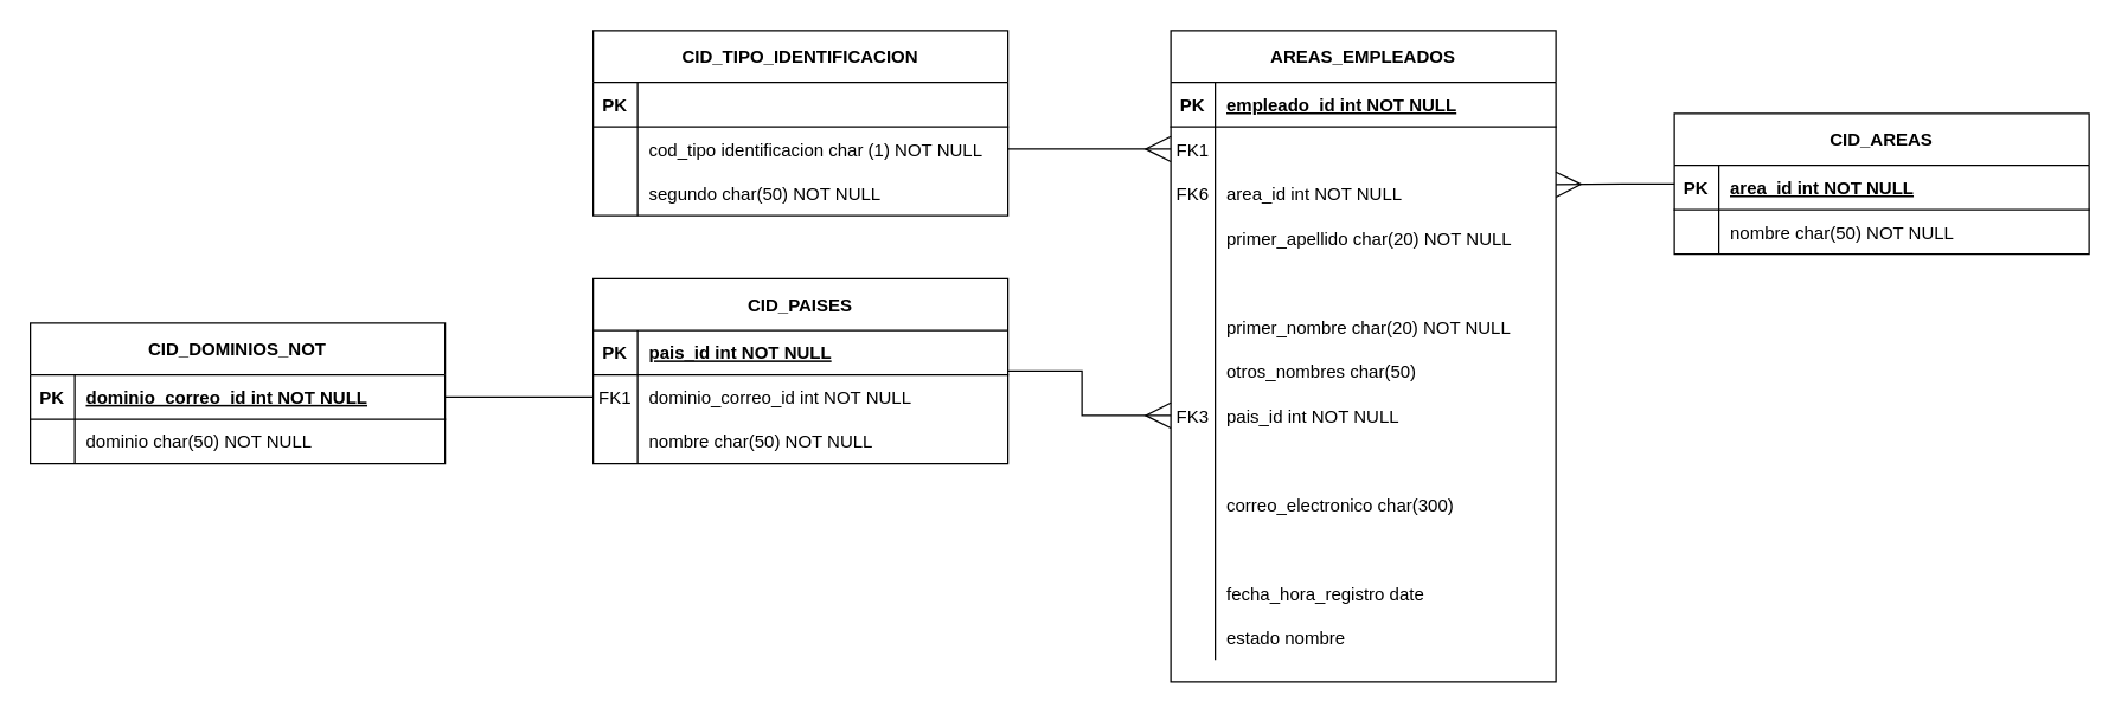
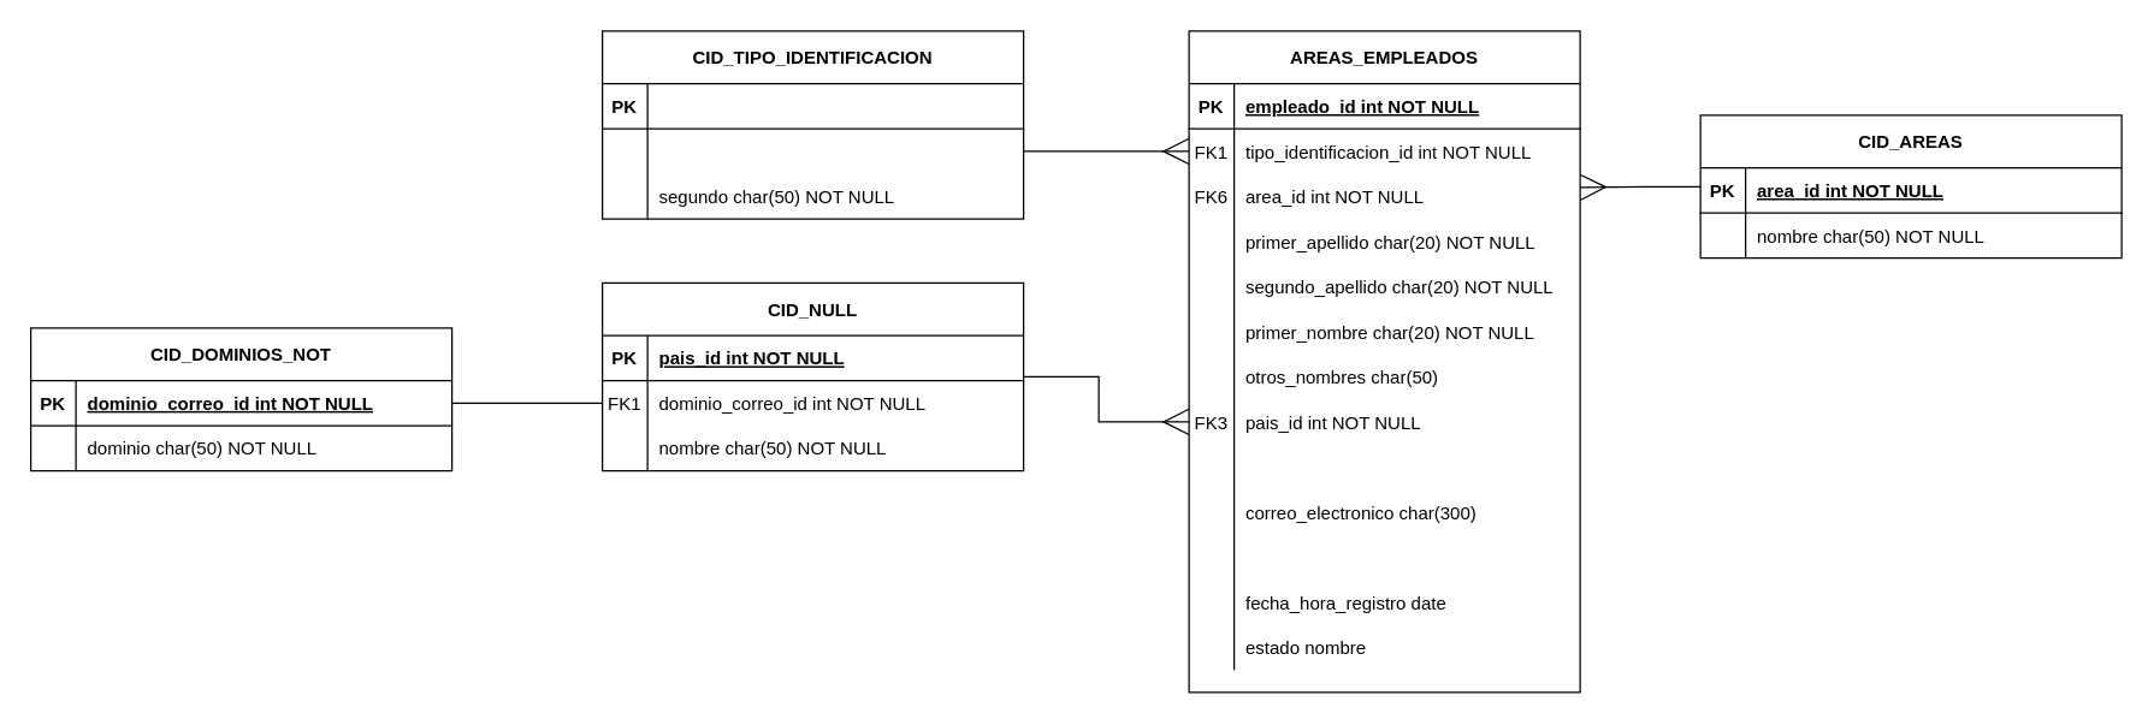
  <mxCell id="0" />
  <mxCell id="1" parent="0" />
  <mxCell id="2" value="AREAS_EMPLEADOS" style="shape=table;startSize=35;container=1;collapsible=1;childLayout=tableLayout;fixedRows=1;rowLines=0;fontStyle=1;align=center;resizeLast=1;" parent="1" vertex="1"><mxGeometry x="790" y="20" width="260" height="440" as="geometry" /></mxCell>
  <mxCell id="3" value="" style="shape=partialRectangle;collapsible=0;dropTarget=0;pointerEvents=0;fillColor=none;points=[[0,0.5],[1,0.5]];portConstraint=eastwest;top=0;left=0;right=0;bottom=1;" parent="2" vertex="1"><mxGeometry y="35" width="260" height="30" as="geometry" /></mxCell>
  <mxCell id="4" value="PK" style="shape=partialRectangle;overflow=hidden;connectable=0;fillColor=none;top=0;left=0;bottom=0;right=0;fontStyle=1;" parent="3" vertex="1"><mxGeometry width="30" height="30" as="geometry" /></mxCell>
  <mxCell id="5" value="empleado_id int NOT NULL " style="shape=partialRectangle;overflow=hidden;connectable=0;fillColor=none;top=0;left=0;bottom=0;right=0;align=left;spacingLeft=6;fontStyle=5;" parent="3" vertex="1"><mxGeometry x="30" width="230" height="30" as="geometry" /></mxCell>
  <mxCell id="6" value="" style="shape=partialRectangle;collapsible=0;dropTarget=0;pointerEvents=0;fillColor=none;points=[[0,0.5],[1,0.5]];portConstraint=eastwest;top=0;left=0;right=0;bottom=0;" parent="2" vertex="1"><mxGeometry y="65" width="260" height="30" as="geometry" /></mxCell>
  <mxCell id="7" value="FK1" style="shape=partialRectangle;overflow=hidden;connectable=0;fillColor=none;top=0;left=0;bottom=0;right=0;" parent="6" vertex="1"><mxGeometry width="30" height="30" as="geometry" /></mxCell>
+ <mxCell id="8" value="tipo_identificacion_id int NOT NULL" style="shape=partialRectangle;overflow=hidden;connectable=0;fillColor=none;top=0;left=0;bottom=0;right=0;align=left;spacingLeft=6;fontStyle=0" parent="6" vertex="1"><mxGeometry x="30" width="230" height="30" as="geometry" /></mxCell>
  <mxCell id="9" value="" style="shape=partialRectangle;collapsible=0;dropTarget=0;pointerEvents=0;fillColor=none;points=[[0,0.5],[1,0.5]];portConstraint=eastwest;top=0;left=0;right=0;bottom=0;" parent="2" vertex="1"><mxGeometry y="95" width="260" height="30" as="geometry" /></mxCell>
  <mxCell id="10" value="FK6" style="shape=partialRectangle;overflow=hidden;connectable=0;fillColor=none;top=0;left=0;bottom=0;right=0;" parent="9" vertex="1"><mxGeometry width="30" height="30" as="geometry" /></mxCell>
  <mxCell id="11" value="area_id int NOT NULL" style="shape=partialRectangle;overflow=hidden;connectable=0;fillColor=none;top=0;left=0;bottom=0;right=0;align=left;spacingLeft=6;fontStyle=0" parent="9" vertex="1"><mxGeometry x="30" width="230" height="30" as="geometry" /></mxCell>
  <mxCell id="12" value="" style="shape=partialRectangle;collapsible=0;dropTarget=0;pointerEvents=0;fillColor=none;points=[[0,0.5],[1,0.5]];portConstraint=eastwest;top=0;left=0;right=0;bottom=0;" parent="2" vertex="1"><mxGeometry y="125" width="260" height="30" as="geometry" /></mxCell>
  <mxCell id="13" value="" style="shape=partialRectangle;overflow=hidden;connectable=0;fillColor=none;top=0;left=0;bottom=0;right=0;" parent="12" vertex="1"><mxGeometry width="30" height="30" as="geometry" /></mxCell>
  <mxCell id="14" value="primer_apellido char(20) NOT NULL" style="shape=partialRectangle;overflow=hidden;connectable=0;fillColor=none;top=0;left=0;bottom=0;right=0;align=left;spacingLeft=6;fontStyle=0" parent="12" vertex="1"><mxGeometry x="30" width="230" height="30" as="geometry" /></mxCell>
  <mxCell id="15" value="" style="shape=partialRectangle;collapsible=0;dropTarget=0;pointerEvents=0;fillColor=none;points=[[0,0.5],[1,0.5]];portConstraint=eastwest;top=0;left=0;right=0;bottom=0;" parent="2" vertex="1"><mxGeometry y="155" width="260" height="30" as="geometry" /></mxCell>
  <mxCell id="16" value="" style="shape=partialRectangle;overflow=hidden;connectable=0;fillColor=none;top=0;left=0;bottom=0;right=0;" parent="15" vertex="1"><mxGeometry width="30" height="30" as="geometry" /></mxCell>
+ <mxCell id="17" value="segundo_apellido char(20) NOT NULL" style="shape=partialRectangle;overflow=hidden;connectable=0;fillColor=none;top=0;left=0;bottom=0;right=0;align=left;spacingLeft=6;fontStyle=0" parent="15" vertex="1"><mxGeometry x="30" width="230" height="30" as="geometry" /></mxCell>
  <mxCell id="18" value="" style="shape=partialRectangle;collapsible=0;dropTarget=0;pointerEvents=0;fillColor=none;points=[[0,0.5],[1,0.5]];portConstraint=eastwest;top=0;left=0;right=0;bottom=0;" parent="2" vertex="1"><mxGeometry y="185" width="260" height="30" as="geometry" /></mxCell>
  <mxCell id="19" value="" style="shape=partialRectangle;overflow=hidden;connectable=0;fillColor=none;top=0;left=0;bottom=0;right=0;" parent="18" vertex="1"><mxGeometry width="30" height="30" as="geometry" /></mxCell>
  <mxCell id="20" value="primer_nombre char(20) NOT NULL" style="shape=partialRectangle;overflow=hidden;connectable=0;fillColor=none;top=0;left=0;bottom=0;right=0;align=left;spacingLeft=6;fontStyle=0" parent="18" vertex="1"><mxGeometry x="30" width="230" height="30" as="geometry" /></mxCell>
  <mxCell id="21" value="" style="shape=partialRectangle;collapsible=0;dropTarget=0;pointerEvents=0;fillColor=none;points=[[0,0.5],[1,0.5]];portConstraint=eastwest;top=0;left=0;right=0;bottom=0;" parent="2" vertex="1"><mxGeometry y="215" width="260" height="30" as="geometry" /></mxCell>
  <mxCell id="22" value="" style="shape=partialRectangle;overflow=hidden;connectable=0;fillColor=none;top=0;left=0;bottom=0;right=0;" parent="21" vertex="1"><mxGeometry width="30" height="30" as="geometry" /></mxCell>
  <mxCell id="23" value="otros_nombres char(50)" style="shape=partialRectangle;overflow=hidden;connectable=0;fillColor=none;top=0;left=0;bottom=0;right=0;align=left;spacingLeft=6;fontStyle=0" parent="21" vertex="1"><mxGeometry x="30" width="230" height="30" as="geometry" /></mxCell>
  <mxCell id="24" value="" style="shape=partialRectangle;collapsible=0;dropTarget=0;pointerEvents=0;fillColor=none;points=[[0,0.5],[1,0.5]];portConstraint=eastwest;top=0;left=0;right=0;bottom=0;" parent="2" vertex="1"><mxGeometry y="245" width="260" height="30" as="geometry" /></mxCell>
  <mxCell id="25" value="FK3" style="shape=partialRectangle;overflow=hidden;connectable=0;fillColor=none;top=0;left=0;bottom=0;right=0;" parent="24" vertex="1"><mxGeometry width="30" height="30" as="geometry" /></mxCell>
  <mxCell id="26" value="pais_id int NOT NULL" style="shape=partialRectangle;overflow=hidden;connectable=0;fillColor=none;top=0;left=0;bottom=0;right=0;align=left;spacingLeft=6;fontStyle=0" parent="24" vertex="1"><mxGeometry x="30" width="230" height="30" as="geometry" /></mxCell>
  <mxCell id="27" value="" style="shape=partialRectangle;collapsible=0;dropTarget=0;pointerEvents=0;fillColor=none;points=[[0,0.5],[1,0.5]];portConstraint=eastwest;top=0;left=0;right=0;bottom=0;" parent="2" vertex="1"><mxGeometry y="275" width="260" height="30" as="geometry" /></mxCell>
  <mxCell id="28" value="" style="shape=partialRectangle;overflow=hidden;connectable=0;fillColor=none;top=0;left=0;bottom=0;right=0;" parent="27" vertex="1"><mxGeometry width="30" height="30" as="geometry" /></mxCell>
  <mxCell id="29" value="" style="shape=partialRectangle;collapsible=0;dropTarget=0;pointerEvents=0;fillColor=none;points=[[0,0.5],[1,0.5]];portConstraint=eastwest;top=0;left=0;right=0;bottom=0;" parent="2" vertex="1"><mxGeometry y="305" width="260" height="30" as="geometry" /></mxCell>
  <mxCell id="30" value="" style="shape=partialRectangle;overflow=hidden;connectable=0;fillColor=none;top=0;left=0;bottom=0;right=0;" parent="29" vertex="1"><mxGeometry width="30" height="30" as="geometry" /></mxCell>
  <mxCell id="31" value="correo_electronico char(300)" style="shape=partialRectangle;overflow=hidden;connectable=0;fillColor=none;top=0;left=0;bottom=0;right=0;align=left;spacingLeft=6;fontStyle=0" parent="29" vertex="1"><mxGeometry x="30" width="230" height="30" as="geometry" /></mxCell>
  <mxCell id="32" value="" style="shape=partialRectangle;collapsible=0;dropTarget=0;pointerEvents=0;fillColor=none;points=[[0,0.5],[1,0.5]];portConstraint=eastwest;top=0;left=0;right=0;bottom=0;" parent="2" vertex="1"><mxGeometry y="335" width="260" height="30" as="geometry" /></mxCell>
  <mxCell id="33" value="" style="shape=partialRectangle;overflow=hidden;connectable=0;fillColor=none;top=0;left=0;bottom=0;right=0;" parent="32" vertex="1"><mxGeometry width="30" height="30" as="geometry" /></mxCell>
  <mxCell id="34" value="" style="shape=partialRectangle;collapsible=0;dropTarget=0;pointerEvents=0;fillColor=none;points=[[0,0.5],[1,0.5]];portConstraint=eastwest;top=0;left=0;right=0;bottom=0;" parent="2" vertex="1"><mxGeometry y="365" width="260" height="30" as="geometry" /></mxCell>
  <mxCell id="35" value="" style="shape=partialRectangle;overflow=hidden;connectable=0;fillColor=none;top=0;left=0;bottom=0;right=0;" parent="34" vertex="1"><mxGeometry width="30" height="30" as="geometry" /></mxCell>
  <mxCell id="36" value="fecha_hora_registro date" style="shape=partialRectangle;overflow=hidden;connectable=0;fillColor=none;top=0;left=0;bottom=0;right=0;align=left;spacingLeft=6;fontStyle=0" parent="34" vertex="1"><mxGeometry x="30" width="230" height="30" as="geometry" /></mxCell>
  <mxCell id="37" value="" style="shape=partialRectangle;collapsible=0;dropTarget=0;pointerEvents=0;fillColor=none;points=[[0,0.5],[1,0.5]];portConstraint=eastwest;top=0;left=0;right=0;bottom=0;" parent="2" vertex="1"><mxGeometry y="395" width="260" height="30" as="geometry" /></mxCell>
  <mxCell id="38" value="" style="shape=partialRectangle;overflow=hidden;connectable=0;fillColor=none;top=0;left=0;bottom=0;right=0;" parent="37" vertex="1"><mxGeometry width="30" height="30" as="geometry" /></mxCell>
  <mxCell id="39" value="estado nombre" style="shape=partialRectangle;overflow=hidden;connectable=0;fillColor=none;top=0;left=0;bottom=0;right=0;align=left;spacingLeft=6;fontStyle=0" parent="37" vertex="1"><mxGeometry x="30" width="230" height="30" as="geometry" /></mxCell>
  <mxCell id="40" value="CID_TIPO_IDENTIFICACION" style="shape=table;startSize=35;container=1;collapsible=1;childLayout=tableLayout;fixedRows=1;rowLines=0;fontStyle=1;align=center;resizeLast=1;" parent="1" vertex="1"><mxGeometry x="400" y="20" width="280" height="125" as="geometry" /></mxCell>
  <mxCell id="41" value="" style="shape=partialRectangle;collapsible=0;dropTarget=0;pointerEvents=0;fillColor=none;points=[[0,0.5],[1,0.5]];portConstraint=eastwest;top=0;left=0;right=0;bottom=1;" parent="40" vertex="1"><mxGeometry y="35" width="280" height="30" as="geometry" /></mxCell>
  <mxCell id="42" value="PK" style="shape=partialRectangle;overflow=hidden;connectable=0;fillColor=none;top=0;left=0;bottom=0;right=0;fontStyle=1;" parent="41" vertex="1"><mxGeometry width="30" height="30" as="geometry" /></mxCell>
  <mxCell id="43" value="" style="shape=partialRectangle;collapsible=0;dropTarget=0;pointerEvents=0;fillColor=none;points=[[0,0.5],[1,0.5]];portConstraint=eastwest;top=0;left=0;right=0;bottom=0;" parent="40" vertex="1"><mxGeometry y="65" width="280" height="30" as="geometry" /></mxCell>
  <mxCell id="44" value="" style="shape=partialRectangle;overflow=hidden;connectable=0;fillColor=none;top=0;left=0;bottom=0;right=0;" parent="43" vertex="1"><mxGeometry width="30" height="30" as="geometry" /></mxCell>
- <mxCell id="45" value="cod_tipo identificacion char (1) NOT NULL" style="shape=partialRectangle;overflow=hidden;connectable=0;fillColor=none;top=0;left=0;bottom=0;right=0;align=left;spacingLeft=6;fontStyle=0" parent="43" vertex="1"><mxGeometry x="30" width="250" height="30" as="geometry" /></mxCell>
  <mxCell id="46" value="" style="shape=partialRectangle;collapsible=0;dropTarget=0;pointerEvents=0;fillColor=none;points=[[0,0.5],[1,0.5]];portConstraint=eastwest;top=0;left=0;right=0;bottom=0;" parent="40" vertex="1"><mxGeometry y="95" width="280" height="30" as="geometry" /></mxCell>
  <mxCell id="47" value="" style="shape=partialRectangle;overflow=hidden;connectable=0;fillColor=none;top=0;left=0;bottom=0;right=0;" parent="46" vertex="1"><mxGeometry width="30" height="30" as="geometry" /></mxCell>
  <mxCell id="48" value="segundo char(50) NOT NULL" style="shape=partialRectangle;overflow=hidden;connectable=0;fillColor=none;top=0;left=0;bottom=0;right=0;align=left;spacingLeft=6;" parent="46" vertex="1"><mxGeometry x="30" width="250" height="30" as="geometry" /></mxCell>
  <mxCell id="49" style="edgeStyle=orthogonalEdgeStyle;rounded=0;orthogonalLoop=1;jettySize=auto;html=1;entryX=1;entryY=0.3;entryDx=0;entryDy=0;entryPerimeter=0;endArrow=ERmany;endFill=0;endSize=15;" parent="1" source="50" target="9" edge="1"><mxGeometry relative="1" as="geometry" /></mxCell>
  <mxCell id="50" value="CID_AREAS" style="shape=table;startSize=35;container=1;collapsible=1;childLayout=tableLayout;fixedRows=1;rowLines=0;fontStyle=1;align=center;resizeLast=1;" parent="1" vertex="1"><mxGeometry x="1130" y="76" width="280" height="95" as="geometry" /></mxCell>
  <mxCell id="51" value="" style="shape=partialRectangle;collapsible=0;dropTarget=0;pointerEvents=0;fillColor=none;points=[[0,0.5],[1,0.5]];portConstraint=eastwest;top=0;left=0;right=0;bottom=1;" parent="50" vertex="1"><mxGeometry y="35" width="280" height="30" as="geometry" /></mxCell>
  <mxCell id="52" value="PK" style="shape=partialRectangle;overflow=hidden;connectable=0;fillColor=none;top=0;left=0;bottom=0;right=0;fontStyle=1;" parent="51" vertex="1"><mxGeometry width="30" height="30" as="geometry" /></mxCell>
  <mxCell id="53" value="area_id int NOT NULL " style="shape=partialRectangle;overflow=hidden;connectable=0;fillColor=none;top=0;left=0;bottom=0;right=0;align=left;spacingLeft=6;fontStyle=5;" parent="51" vertex="1"><mxGeometry x="30" width="250" height="30" as="geometry" /></mxCell>
  <mxCell id="54" value="" style="shape=partialRectangle;collapsible=0;dropTarget=0;pointerEvents=0;fillColor=none;points=[[0,0.5],[1,0.5]];portConstraint=eastwest;top=0;left=0;right=0;bottom=0;" parent="50" vertex="1"><mxGeometry y="65" width="280" height="30" as="geometry" /></mxCell>
  <mxCell id="55" value="" style="shape=partialRectangle;overflow=hidden;connectable=0;fillColor=none;top=0;left=0;bottom=0;right=0;" parent="54" vertex="1"><mxGeometry width="30" height="30" as="geometry" /></mxCell>
  <mxCell id="56" value="nombre char(50) NOT NULL" style="shape=partialRectangle;overflow=hidden;connectable=0;fillColor=none;top=0;left=0;bottom=0;right=0;align=left;spacingLeft=6;" parent="54" vertex="1"><mxGeometry x="30" width="250" height="30" as="geometry" /></mxCell>
  <mxCell id="57" style="edgeStyle=orthogonalEdgeStyle;rounded=0;orthogonalLoop=1;jettySize=auto;html=1;entryX=0;entryY=0.5;entryDx=0;entryDy=0;endArrow=ERmany;endFill=0;endSize=15;" parent="1" source="43" target="6" edge="1"><mxGeometry relative="1" as="geometry" /></mxCell>
  <mxCell id="58" value="CID_DOMINIOS_NOT" style="shape=table;startSize=35;container=1;collapsible=1;childLayout=tableLayout;fixedRows=1;rowLines=0;fontStyle=1;align=center;resizeLast=1;" parent="1" vertex="1"><mxGeometry x="20" y="217.5" width="280" height="95" as="geometry" /></mxCell>
  <mxCell id="59" value="" style="shape=partialRectangle;collapsible=0;dropTarget=0;pointerEvents=0;fillColor=none;points=[[0,0.5],[1,0.5]];portConstraint=eastwest;top=0;left=0;right=0;bottom=1;" parent="58" vertex="1"><mxGeometry y="35" width="280" height="30" as="geometry" /></mxCell>
  <mxCell id="60" value="PK" style="shape=partialRectangle;overflow=hidden;connectable=0;fillColor=none;top=0;left=0;bottom=0;right=0;fontStyle=1;" parent="59" vertex="1"><mxGeometry width="30" height="30" as="geometry" /></mxCell>
  <mxCell id="61" value="dominio_correo_id int NOT NULL " style="shape=partialRectangle;overflow=hidden;connectable=0;fillColor=none;top=0;left=0;bottom=0;right=0;align=left;spacingLeft=6;fontStyle=5;" parent="59" vertex="1"><mxGeometry x="30" width="250" height="30" as="geometry" /></mxCell>
  <mxCell id="62" value="" style="shape=partialRectangle;collapsible=0;dropTarget=0;pointerEvents=0;fillColor=none;points=[[0,0.5],[1,0.5]];portConstraint=eastwest;top=0;left=0;right=0;bottom=0;" parent="58" vertex="1"><mxGeometry y="65" width="280" height="30" as="geometry" /></mxCell>
  <mxCell id="63" value="" style="shape=partialRectangle;overflow=hidden;connectable=0;fillColor=none;top=0;left=0;bottom=0;right=0;" parent="62" vertex="1"><mxGeometry width="30" height="30" as="geometry" /></mxCell>
  <mxCell id="64" value="dominio char(50) NOT NULL" style="shape=partialRectangle;overflow=hidden;connectable=0;fillColor=none;top=0;left=0;bottom=0;right=0;align=left;spacingLeft=6;" parent="62" vertex="1"><mxGeometry x="30" width="250" height="30" as="geometry" /></mxCell>
  <mxCell id="65" style="edgeStyle=orthogonalEdgeStyle;rounded=0;orthogonalLoop=1;jettySize=auto;html=1;entryX=0;entryY=0.5;entryDx=0;entryDy=0;endArrow=ERmany;endFill=0;endSize=15;" parent="1" source="66" target="24" edge="1"><mxGeometry relative="1" as="geometry" /></mxCell>
- <mxCell id="66" value="CID_PAISES" style="shape=table;startSize=35;container=1;collapsible=1;childLayout=tableLayout;fixedRows=1;rowLines=0;fontStyle=1;align=center;resizeLast=1;" parent="1" vertex="1"><mxGeometry x="400" y="187.5" width="280" height="125" as="geometry" /></mxCell>
+ <mxCell id="66" value="CID_NULL" style="shape=table;startSize=35;container=1;collapsible=1;childLayout=tableLayout;fixedRows=1;rowLines=0;fontStyle=1;align=center;resizeLast=1;" parent="1" vertex="1"><mxGeometry x="400" y="187.5" width="280" height="125" as="geometry" /></mxCell>
  <mxCell id="67" value="" style="shape=partialRectangle;collapsible=0;dropTarget=0;pointerEvents=0;fillColor=none;points=[[0,0.5],[1,0.5]];portConstraint=eastwest;top=0;left=0;right=0;bottom=1;" parent="66" vertex="1"><mxGeometry y="35" width="280" height="30" as="geometry" /></mxCell>
  <mxCell id="68" value="PK" style="shape=partialRectangle;overflow=hidden;connectable=0;fillColor=none;top=0;left=0;bottom=0;right=0;fontStyle=1;" parent="67" vertex="1"><mxGeometry width="30" height="30" as="geometry" /></mxCell>
  <mxCell id="69" value="pais_id int NOT NULL " style="shape=partialRectangle;overflow=hidden;connectable=0;fillColor=none;top=0;left=0;bottom=0;right=0;align=left;spacingLeft=6;fontStyle=5;" parent="67" vertex="1"><mxGeometry x="30" width="250" height="30" as="geometry" /></mxCell>
  <mxCell id="70" value="" style="shape=partialRectangle;collapsible=0;dropTarget=0;pointerEvents=0;fillColor=none;points=[[0,0.5],[1,0.5]];portConstraint=eastwest;top=0;left=0;right=0;bottom=0;" parent="66" vertex="1"><mxGeometry y="65" width="280" height="30" as="geometry" /></mxCell>
  <mxCell id="71" value="FK1" style="shape=partialRectangle;overflow=hidden;connectable=0;fillColor=none;top=0;left=0;bottom=0;right=0;" parent="70" vertex="1"><mxGeometry width="30" height="30" as="geometry" /></mxCell>
  <mxCell id="72" value="dominio_correo_id int NOT NULL" style="shape=partialRectangle;overflow=hidden;connectable=0;fillColor=none;top=0;left=0;bottom=0;right=0;align=left;spacingLeft=6;fontStyle=0" parent="70" vertex="1"><mxGeometry x="30" width="250" height="30" as="geometry" /></mxCell>
  <mxCell id="73" value="" style="shape=partialRectangle;collapsible=0;dropTarget=0;pointerEvents=0;fillColor=none;points=[[0,0.5],[1,0.5]];portConstraint=eastwest;top=0;left=0;right=0;bottom=0;" parent="66" vertex="1"><mxGeometry y="95" width="280" height="30" as="geometry" /></mxCell>
  <mxCell id="74" value="" style="shape=partialRectangle;overflow=hidden;connectable=0;fillColor=none;top=0;left=0;bottom=0;right=0;" parent="73" vertex="1"><mxGeometry width="30" height="30" as="geometry" /></mxCell>
  <mxCell id="75" value="nombre char(50) NOT NULL" style="shape=partialRectangle;overflow=hidden;connectable=0;fillColor=none;top=0;left=0;bottom=0;right=0;align=left;spacingLeft=6;" parent="73" vertex="1"><mxGeometry x="30" width="250" height="30" as="geometry" /></mxCell>
  <mxCell id="76" style="edgeStyle=orthogonalEdgeStyle;rounded=0;orthogonalLoop=1;jettySize=auto;html=1;endArrow=none;endFill=0;endSize=15;entryX=0;entryY=0.5;entryDx=0;entryDy=0;" parent="1" source="59" target="70" edge="1"><mxGeometry relative="1" as="geometry" /></mxCell>
